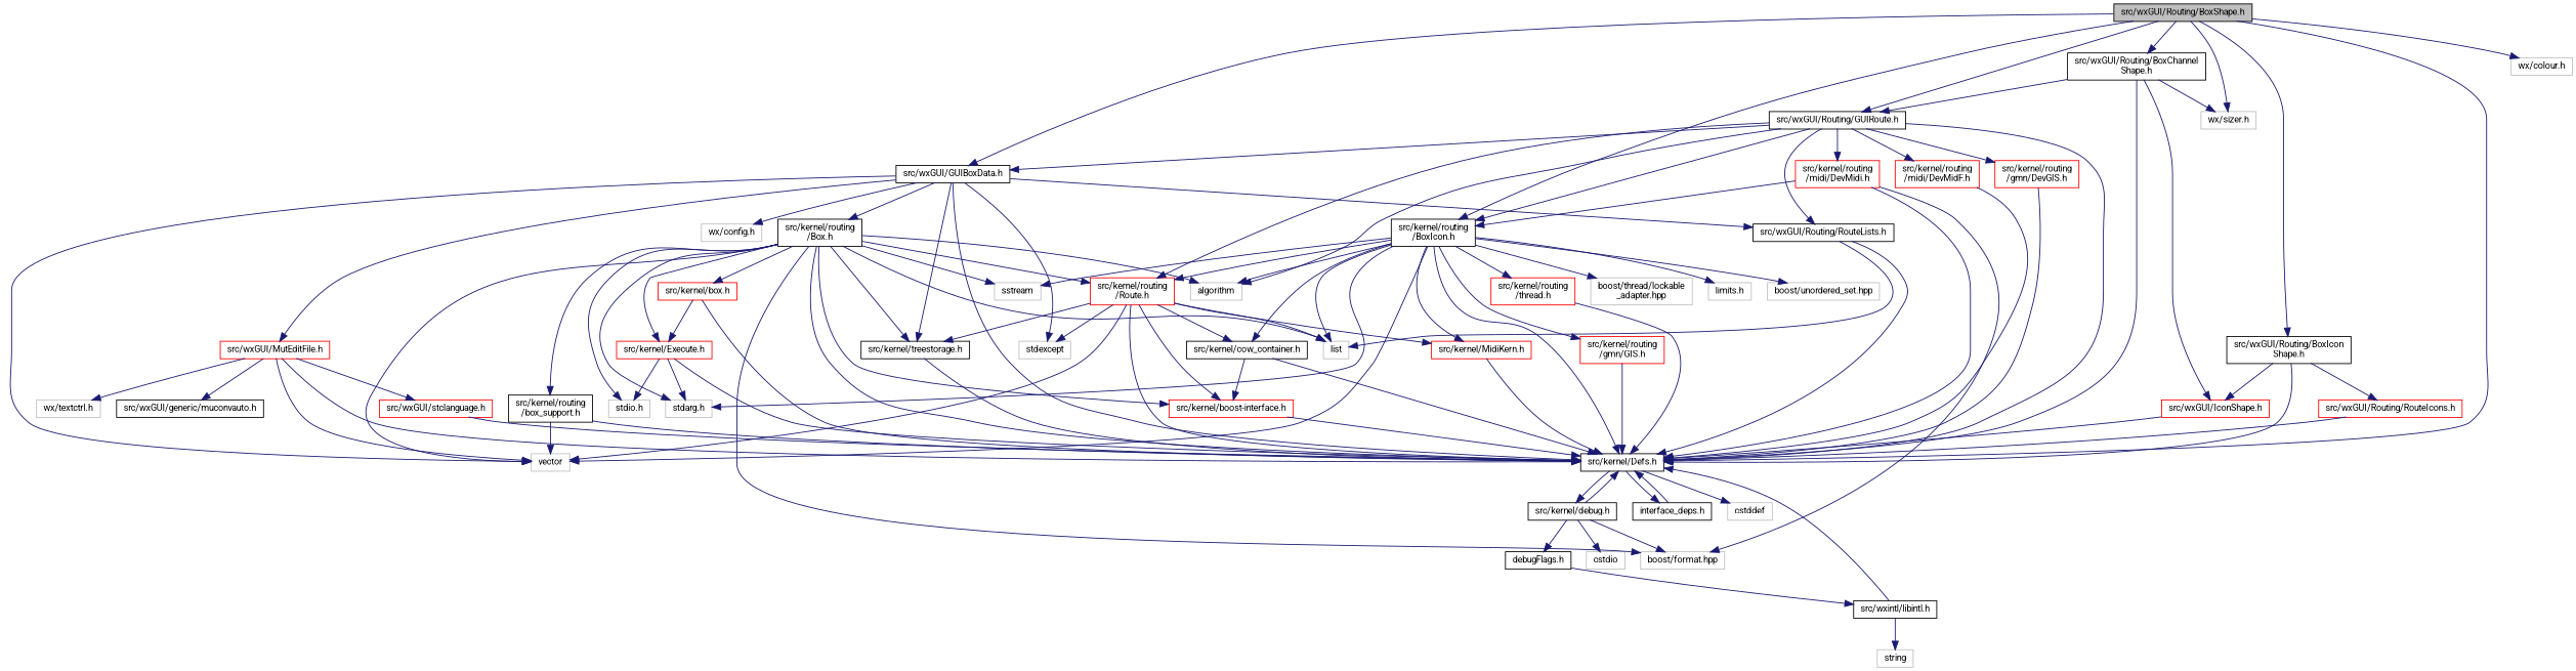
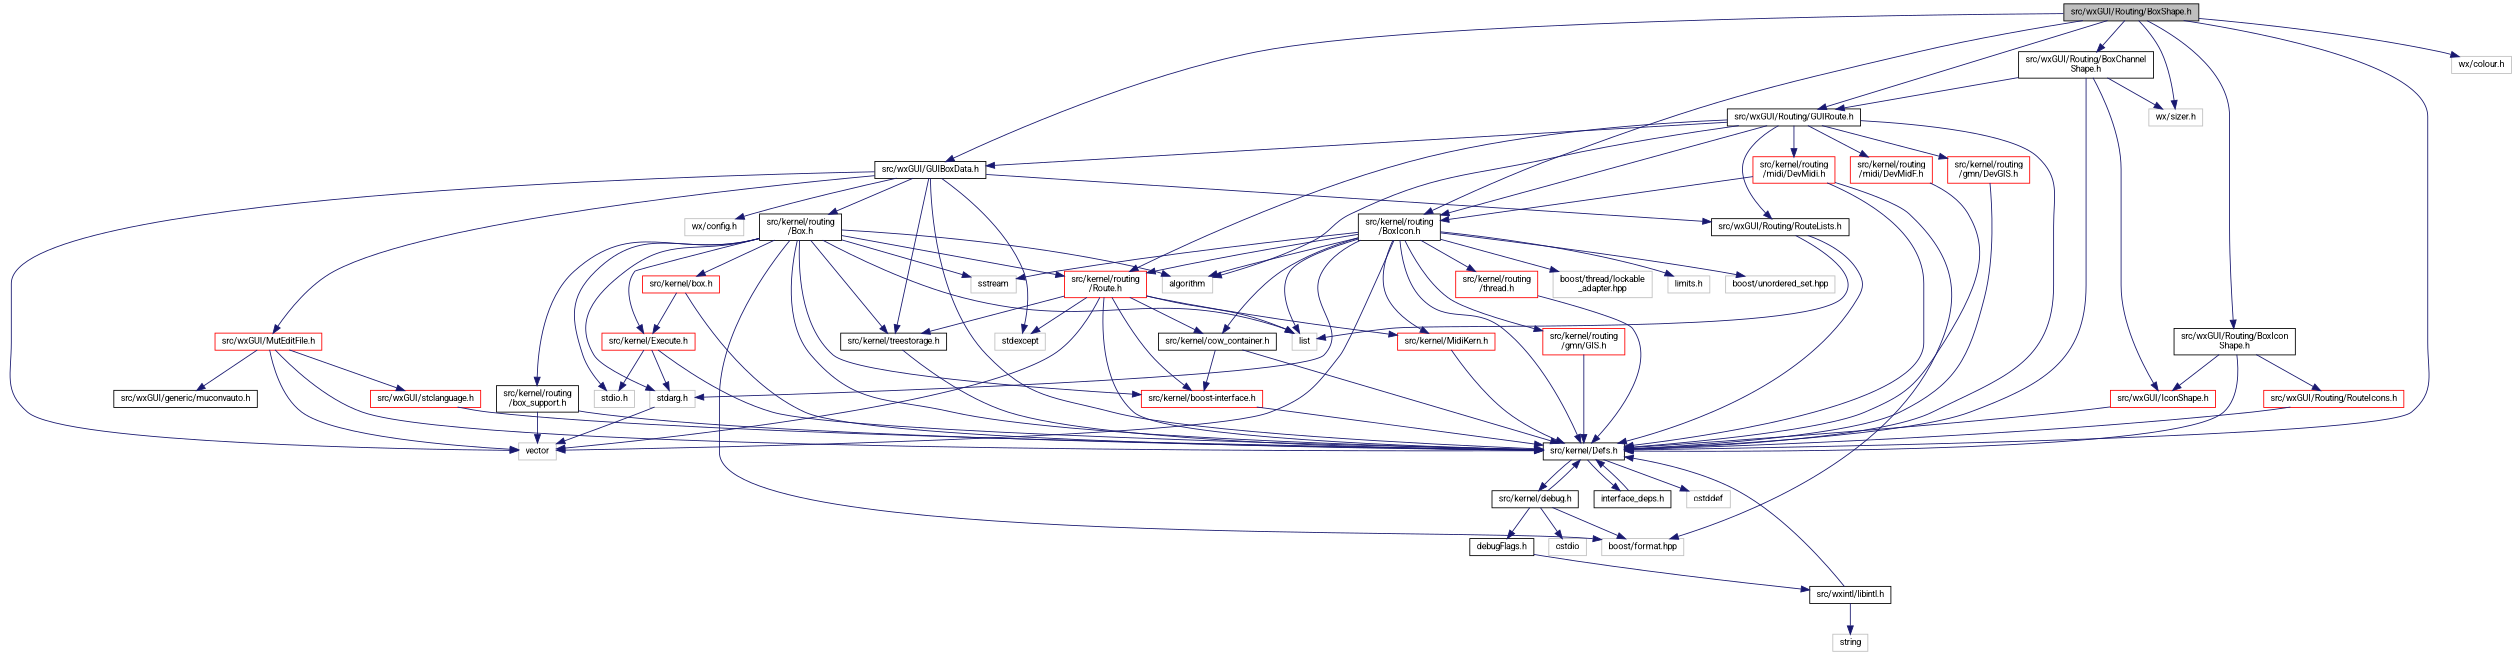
  digraph {
    fontname=Roboto
    node [color=grey75 fillcolor=white fontname=Roboto fontsize=10 shape=record style=filled]
    edge [color=midnightblue fontname=Roboto fontsize=10 labelfontname=Sans labelfontsize=10 style=solid]
    n1 [color=black fillcolor=grey75 fontcolor=black height=0.2 label="src/wxGUI/Routing/BoxShape.h" width=0.4]
    n2 [color=black height=0.2 label="src/kernel/Defs.h" width=0.4]
    n3 [color=black height=0.2 label="src/wxGUI/GUIBoxData.h" width=0.4]
    n4 [color=black height=0.2 label="src/wxGUI/Routing/GUIRoute.h" width=0.4]
    n5 [color=black height=0.2 label="src/kernel/routing\l/BoxIcon.h" width=0.4]
    n6 [color=black height=0.2 label="src/wxGUI/Routing/BoxChannel\lShape.h" width=0.4]
    n7 [height=0.2 label="wx/sizer.h" width=0.4]
    n8 [color=black height=0.2 label="src/wxGUI/Routing/BoxIcon\lShape.h" width=0.4]
    n9 [height=0.2 label="wx/colour.h" width=0.4]
    n10 [color=black height=0.2 label="interface_deps.h" width=0.4]
    n11 [height=0.2 label=cstddef width=0.4]
    n12 [color=black height=0.2 label="src/kernel/debug.h" width=0.4]
    n13 [color=black height=0.2 label="src/kernel/treestorage.h" width=0.4]
    n14 [color=black height=0.2 label="src/kernel/routing\l/Box.h" width=0.4]
    n15 [height=0.2 label=vector width=0.4]
    n16 [height=0.2 label=stdexcept width=0.4]
    n17 [color=black height=0.2 label="src/wxGUI/Routing/RouteLists.h" width=0.4]
    n18 [color=red height=0.2 label="src/wxGUI/MutEditFile.h" width=0.4]
    n19 [height=0.2 label="wx/config.h" width=0.4]
    n20 [color=red height=0.2 label="src/kernel/routing\l/Route.h" width=0.4]
    n21 [height=0.2 label=algorithm width=0.4]
    n22 [color=red height=0.2 label="src/kernel/routing\l/midi/DevMidi.h" width=0.4]
    n23 [color=red height=0.2 label="src/kernel/routing\l/midi/DevMidF.h" width=0.4]
    n24 [color=red height=0.2 label="src/kernel/routing\l/gmn/DevGIS.h" width=0.4]
    n25 [height=0.2 label=list width=0.4]
    n26 [height=0.2 label="stdarg.h" width=0.4]
    n27 [height=0.2 label=sstream width=0.4]
    n28 [color=black height=0.2 label="src/kernel/cow_container.h" width=0.4]
    n29 [color=red height=0.2 label="src/kernel/MidiKern.h" width=0.4]
    n30 [color=red height=0.2 label="src/kernel/routing\l/gmn/GIS.h" width=0.4]
    n31 [color=red height=0.2 label="src/kernel/routing\l/thread.h" width=0.4]
    n32 [height=0.2 label="boost/thread/lockable\l_adapter.hpp" width=0.4]
    n33 [height=0.2 label="limits.h" width=0.4]
    n34 [height=0.2 label="boost/unordered_set.hpp" width=0.4]
    n35 [color=red height=0.2 label="src/wxGUI/IconShape.h" width=0.4]
    n36 [color=red height=0.2 label="src/wxGUI/Routing/RouteIcons.h" width=0.4]
    n37 [height=0.2 label=cstdio width=0.4]
    n38 [height=0.2 label="boost/format.hpp" width=0.4]
    n39 [color=black height=0.2 label="debugFlags.h" width=0.4]
    n40 [color=black height=0.2 label="src/wxintl/libintl.h" width=0.4]
    n41 [height=0.2 label=string width=0.4]
    n42 [color=red height=0.2 label="src/kernel/boost-interface.h" width=0.4]
    n43 [color=red height=0.2 label="src/kernel/Execute.h" width=0.4]
    n44 [height=0.2 label="stdio.h" width=0.4]
    n45 [color=red height=0.2 label="src/kernel/box.h" width=0.4]
    n46 [color=black height=0.2 label="src/kernel/routing\l/box_support.h" width=0.4]
    n47 [color=red height=0.2 label="src/wxGUI/stclanguage.h" width=0.4]
    n48 [color=black height=0.2 label="src/wxGUI/generic/muconvauto.h" width=0.4]
-   n49 [height=0.2 label="wx/textctrl.h" width=0.4]
    n1 -> n2
    n1 -> n3
    n1 -> n4
    n1 -> n5
    n1 -> n6
    n1 -> n7
    n1 -> n8
    n1 -> n9
    n2 -> n10
    n2 -> n11
    n2 -> n12
    n3 -> n2
    n3 -> n13
    n3 -> n14
    n3 -> n15
    n3 -> n16
    n3 -> n17
    n3 -> n18
    n3 -> n19
    n4 -> n2
    n4 -> n3
    n4 -> n5
    n4 -> n17
    n4 -> n20
    n4 -> n21
    n4 -> n22
    n4 -> n23
    n4 -> n24
    n5 -> n2
    n5 -> n15
    n5 -> n20
    n5 -> n21
    n5 -> n25
    n5 -> n26
    n5 -> n27
    n5 -> n28
    n5 -> n29
    n5 -> n30
    n5 -> n31
    n5 -> n32
    n5 -> n33
    n5 -> n34
    n6 -> n2
    n6 -> n4
    n6 -> n7
    n6 -> n35
    n8 -> n2
    n8 -> n35
    n8 -> n36
    n10 -> n2
    n12 -> n2
    n12 -> n37
    n12 -> n38
    n12 -> n39
    n13 -> n2
    n14 -> n2
    n14 -> n13
-   n14 -> n15
+   n26 -> n15
    n14 -> n20
    n14 -> n21
    n14 -> n25
    n14 -> n26
    n14 -> n27
    n14 -> n38
    n14 -> n42
    n14 -> n43
    n14 -> n44
    n14 -> n45
    n14 -> n46
    n17 -> n2
    n17 -> n25
    n18 -> n2
    n18 -> n15
    n18 -> n47
    n18 -> n48
-   n18 -> n49
    n20 -> n2
    n20 -> n13
    n20 -> n15
    n20 -> n16
    n20 -> n25
    n20 -> n28
    n20 -> n29
    n20 -> n42
    n22 -> n2
    n22 -> n5
    n22 -> n38
    n23 -> n2
    n24 -> n2
    n28 -> n2
    n28 -> n42
    n29 -> n2
    n30 -> n2
    n31 -> n2
    n35 -> n2
    n36 -> n2
    n39 -> n40
    n40 -> n2
    n40 -> n41
    n42 -> n2
    n43 -> n2
    n43 -> n26
    n43 -> n44
    n45 -> n2
    n45 -> n43
    n46 -> n2
    n46 -> n15
    n47 -> n2
  }
